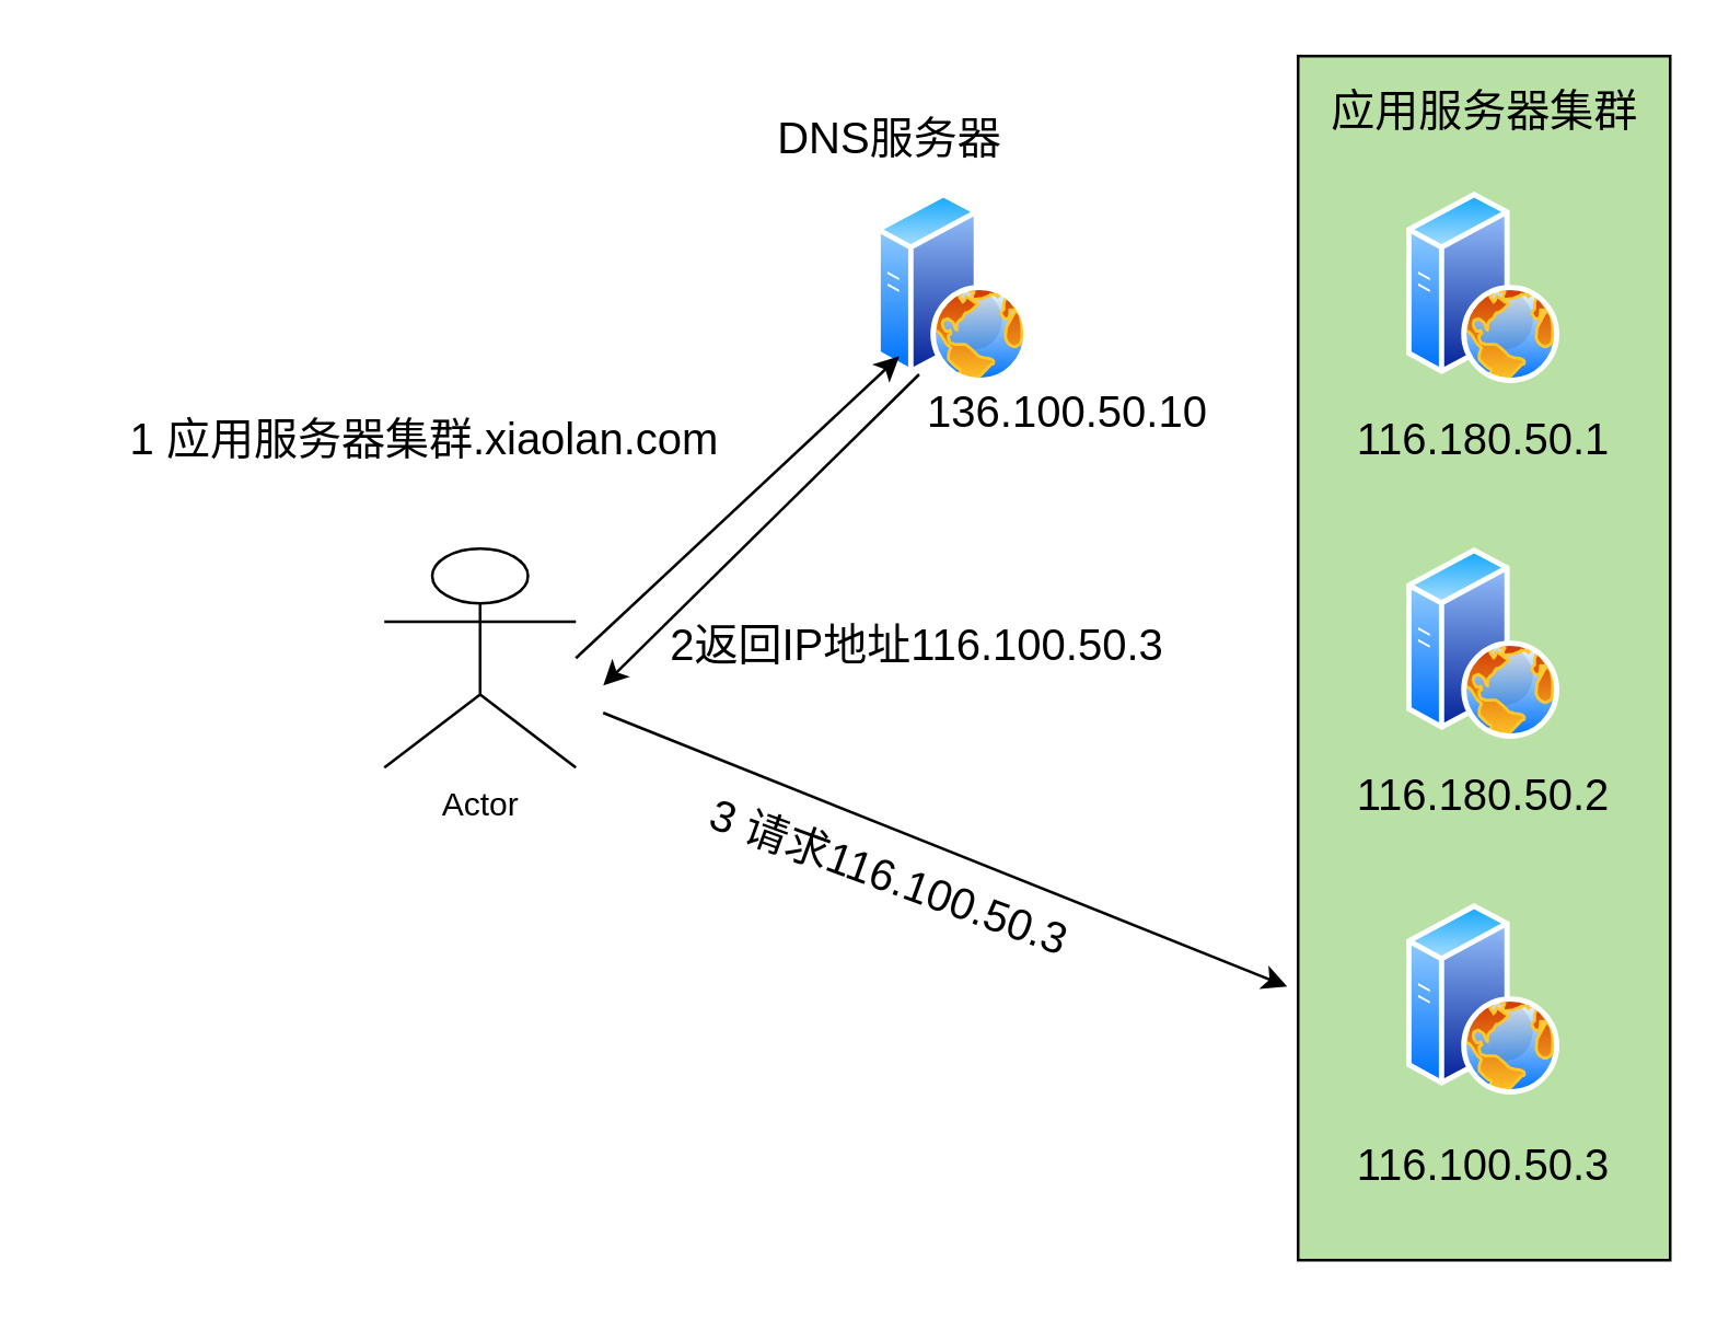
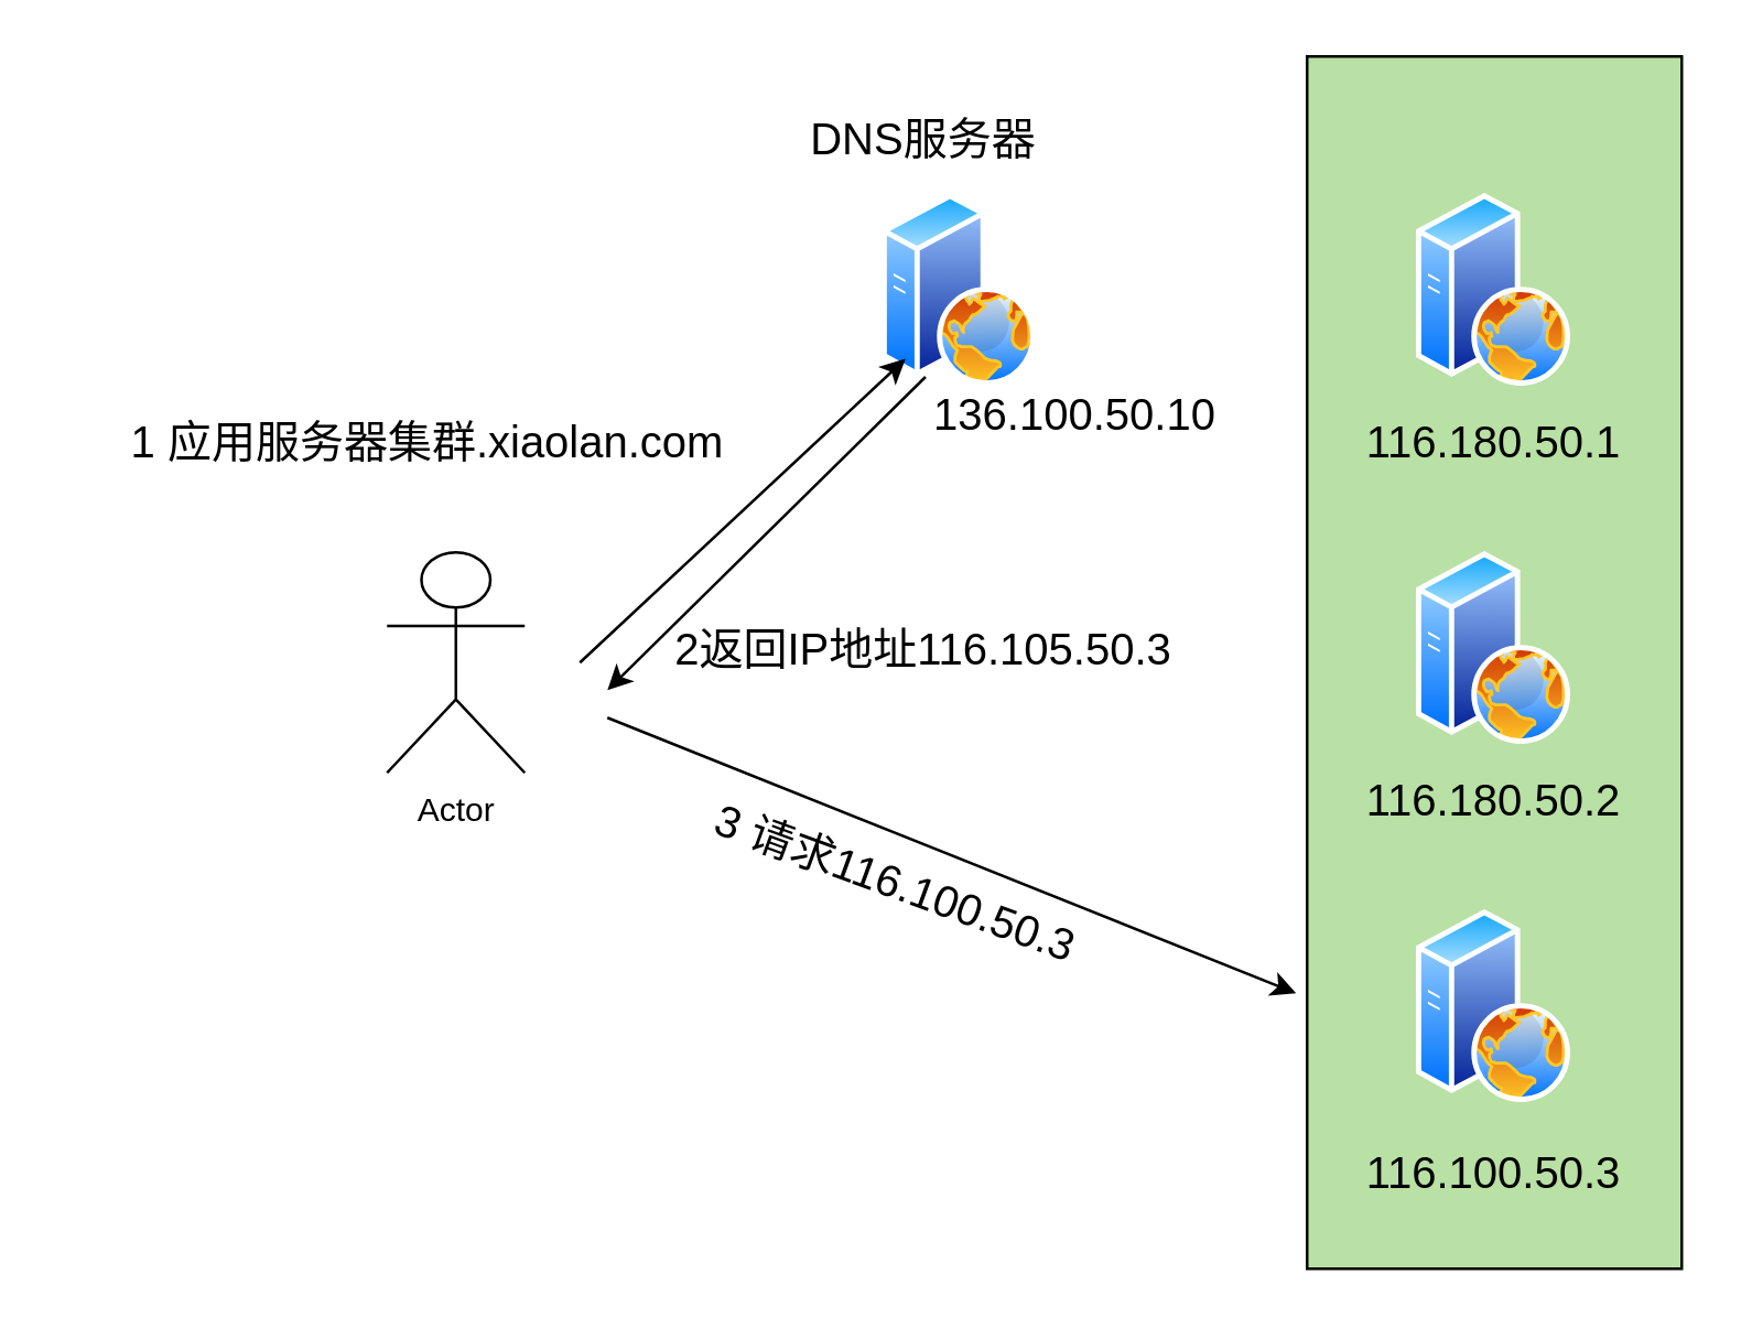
  <mxCell id="0" />
  <mxCell id="1" parent="0" />
- <mxCell id="2" value="Actor" style="shape=umlActor;verticalLabelPosition=bottom;verticalAlign=top;html=1;outlineConnect=0;" vertex="1" parent="1"><mxGeometry x="140" y="200" width="70" height="80" as="geometry" /></mxCell>
+ <mxCell id="2" value="Actor" style="shape=umlActor;verticalLabelPosition=bottom;verticalAlign=top;html=1;outlineConnect=0;" vertex="1" parent="1"><mxGeometry x="140" y="200" width="50" height="80" as="geometry" /></mxCell>
  <mxCell id="3" value="" style="rounded=0;whiteSpace=wrap;html=1;fillColor=#B9E0A5;" vertex="1" parent="1"><mxGeometry x="474" y="20" width="136" height="440" as="geometry" /></mxCell>
  <mxCell id="4" value="" style="aspect=fixed;perimeter=ellipsePerimeter;html=1;align=center;shadow=0;dashed=0;spacingTop=3;image;image=img/lib/active_directory/web_server.svg;fillColor=#FFE599;" vertex="1" parent="1"><mxGeometry x="514" y="70" width="56" height="70" as="geometry" /></mxCell>
  <mxCell id="5" value="" style="aspect=fixed;perimeter=ellipsePerimeter;html=1;align=center;shadow=0;dashed=0;spacingTop=3;image;image=img/lib/active_directory/web_server.svg;fillColor=#FFE599;" vertex="1" parent="1"><mxGeometry x="514" y="200" width="56" height="70" as="geometry" /></mxCell>
  <mxCell id="6" value="" style="aspect=fixed;perimeter=ellipsePerimeter;html=1;align=center;shadow=0;dashed=0;spacingTop=3;image;image=img/lib/active_directory/web_server.svg;fillColor=#FFE599;" vertex="1" parent="1"><mxGeometry x="514" y="330" width="56" height="70" as="geometry" /></mxCell>
- <mxCell id="7" value="&lt;font style=&quot;font-size: 16px&quot;&gt;应用服务器集群&lt;/font&gt;" style="text;html=1;strokeColor=none;fillColor=none;align=center;verticalAlign=middle;whiteSpace=wrap;rounded=0;" vertex="1" parent="1"><mxGeometry x="480.5" y="30" width="123" height="20" as="geometry" /></mxCell>
  <mxCell id="8" value="&lt;font style=&quot;font-size: 16px&quot;&gt;116.180.50.1&lt;/font&gt;" style="text;html=1;strokeColor=none;fillColor=none;align=center;verticalAlign=middle;whiteSpace=wrap;rounded=0;" vertex="1" parent="1"><mxGeometry x="522" y="150" width="40" height="20" as="geometry" /></mxCell>
  <mxCell id="9" value="&lt;font style=&quot;font-size: 16px&quot;&gt;116.180.50.2&lt;/font&gt;" style="text;html=1;strokeColor=none;fillColor=none;align=center;verticalAlign=middle;whiteSpace=wrap;rounded=0;" vertex="1" parent="1"><mxGeometry x="522" y="280" width="40" height="20" as="geometry" /></mxCell>
  <mxCell id="10" value="&lt;font style=&quot;font-size: 16px&quot;&gt;116.100.50.3&lt;/font&gt;" style="text;html=1;strokeColor=none;fillColor=none;align=center;verticalAlign=middle;whiteSpace=wrap;rounded=0;" vertex="1" parent="1"><mxGeometry x="522" y="415" width="40" height="20" as="geometry" /></mxCell>
  <mxCell id="11" value="" style="aspect=fixed;perimeter=ellipsePerimeter;html=1;align=center;shadow=0;dashed=0;spacingTop=3;image;image=img/lib/active_directory/web_server.svg;fillColor=#FFE599;" vertex="1" parent="1"><mxGeometry x="320" y="70" width="56" height="70" as="geometry" /></mxCell>
- <mxCell id="12" value="&lt;font style=&quot;font-size: 16px&quot;&gt;DNS服务器&lt;/font&gt;" style="text;html=1;strokeColor=none;fillColor=none;align=center;verticalAlign=middle;whiteSpace=wrap;rounded=0;" vertex="1" parent="1"><mxGeometry x="220" y="40" width="210" height="20" as="geometry" /></mxCell>
+ <mxCell id="12" value="&lt;font style=&quot;font-size: 16px&quot;&gt;DNS服务器&lt;/font&gt;" style="text;html=1;strokeColor=none;fillColor=none;align=center;verticalAlign=middle;whiteSpace=wrap;rounded=0;" vertex="1" parent="1"><mxGeometry x="230" y="40" width="210" height="20" as="geometry" /></mxCell>
  <mxCell id="13" value="&lt;font style=&quot;font-size: 16px&quot;&gt;136.100.50.10&lt;/font&gt;" style="text;html=1;strokeColor=none;fillColor=none;align=center;verticalAlign=middle;whiteSpace=wrap;rounded=0;" vertex="1" parent="1"><mxGeometry x="370" y="140" width="40" height="20" as="geometry" /></mxCell>
  <mxCell id="14" value="" style="endArrow=none;html=1;exitX=0;exitY=1;exitDx=0;exitDy=0;endFill=0;startArrow=classic;startFill=1;" edge="1" parent="1" source="11"><mxGeometry width="50" height="50" relative="1" as="geometry"><mxPoint x="360" y="250" as="sourcePoint" /><mxPoint x="210" y="240" as="targetPoint" /></mxGeometry></mxCell>
  <mxCell id="15" value="" style="endArrow=classic;html=1;exitX=0.25;exitY=1;exitDx=0;exitDy=0;endFill=1;startArrow=none;startFill=0;" edge="1" parent="1" source="11"><mxGeometry width="50" height="50" relative="1" as="geometry"><mxPoint x="360" y="240" as="sourcePoint" /><mxPoint x="220" y="250" as="targetPoint" /></mxGeometry></mxCell>
  <mxCell id="16" value="&lt;font style=&quot;font-size: 16px&quot;&gt;1 应用服务器集群.xiaolan.com&lt;/font&gt;" style="text;html=1;strokeColor=none;fillColor=none;align=center;verticalAlign=middle;whiteSpace=wrap;rounded=0;" vertex="1" parent="1"><mxGeometry x="20" y="150" width="270" height="20" as="geometry" /></mxCell>
- <mxCell id="17" value="&lt;font style=&quot;font-size: 16px&quot;&gt;2返回IP地址116.100.50.3&lt;/font&gt;" style="text;html=1;strokeColor=none;fillColor=none;align=center;verticalAlign=middle;whiteSpace=wrap;rounded=0;" vertex="1" parent="1"><mxGeometry x="230" y="225" width="210" height="20" as="geometry" /></mxCell>
+ <mxCell id="17" value="&lt;font style=&quot;font-size: 16px&quot;&gt;2返回IP地址116.105.50.3&lt;/font&gt;" style="text;html=1;strokeColor=none;fillColor=none;align=center;verticalAlign=middle;whiteSpace=wrap;rounded=0;" vertex="1" parent="1"><mxGeometry x="230" y="225" width="210" height="20" as="geometry" /></mxCell>
  <mxCell id="18" value="" style="endArrow=classic;html=1;" edge="1" parent="1"><mxGeometry width="50" height="50" relative="1" as="geometry"><mxPoint x="220" y="260" as="sourcePoint" /><mxPoint x="470" y="360" as="targetPoint" /></mxGeometry></mxCell>
  <mxCell id="19" value="&lt;font style=&quot;font-size: 16px&quot;&gt;3 请求116.100.50.3&lt;/font&gt;" style="text;html=1;strokeColor=none;fillColor=none;align=center;verticalAlign=middle;whiteSpace=wrap;rounded=0;rotation=20;" vertex="1" parent="1"><mxGeometry x="220" y="310" width="210" height="20" as="geometry" /></mxCell>
